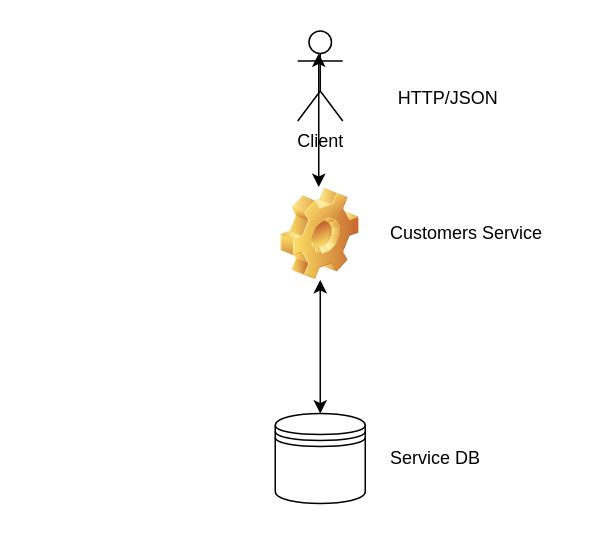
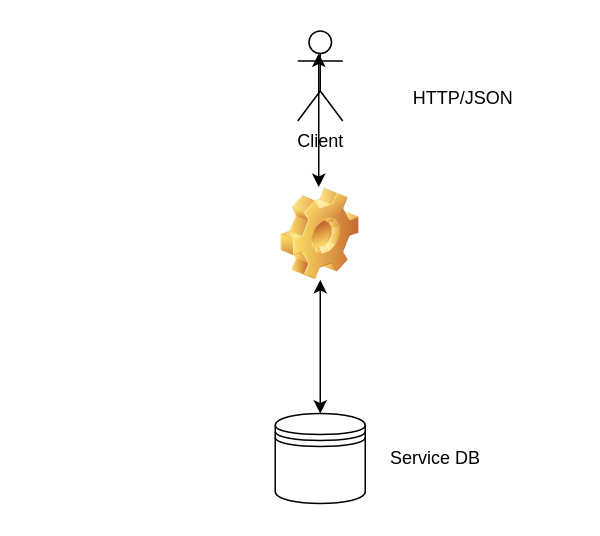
  <mxCell id="0" />
  <mxCell id="1" parent="0" />
  <mxCell id="2" value="" style="shape=datastore;whiteSpace=wrap;html=1;" vertex="1" parent="1"><mxGeometry x="183" y="275" width="60" height="60" as="geometry" /></mxCell>
  <mxCell id="3" value="" style="shape=image;html=1;verticalLabelPosition=bottom;verticalAlign=top;imageAspect=1;aspect=fixed;image=img/clipart/Gear_128x128.png" vertex="1" parent="1"><mxGeometry x="187" y="125" width="52" height="61" as="geometry" /></mxCell>
  <mxCell id="4" value="" style="endArrow=classic;startArrow=classic;html=1;exitX=0.5;exitY=0;exitDx=0;exitDy=0;" edge="1" parent="1" source="2" target="3"><mxGeometry width="50" height="50" relative="1" as="geometry"><mxPoint x="408" y="305" as="sourcePoint" /><mxPoint x="458" y="255" as="targetPoint" /></mxGeometry></mxCell>
  <mxCell id="5" value="Client" style="shape=umlActor;verticalLabelPosition=bottom;verticalAlign=top;html=1;outlineConnect=0;" vertex="1" parent="1"><mxGeometry x="198" y="20" width="30" height="60" as="geometry" /></mxCell>
  <mxCell id="6" value="" style="endArrow=classic;startArrow=classic;html=1;exitX=0.5;exitY=0;exitDx=0;exitDy=0;" edge="1" parent="1"><mxGeometry width="50" height="50" relative="1" as="geometry"><mxPoint x="212" y="124" as="sourcePoint" /><mxPoint x="212" y="35" as="targetPoint" /></mxGeometry></mxCell>
- <mxCell id="7" value="Customers Service" style="text;html=1;resizable=0;autosize=1;align=left;verticalAlign=middle;points=[];fillColor=none;strokeColor=none;rounded=0;" vertex="1" parent="1"><mxGeometry x="258" y="145" width="120" height="20" as="geometry" /></mxCell>
  <mxCell id="8" value="Service DB" style="text;html=1;resizable=0;autosize=1;align=left;verticalAlign=middle;points=[];fillColor=none;strokeColor=none;rounded=0;" vertex="1" parent="1"><mxGeometry x="258" y="295" width="90" height="20" as="geometry" /></mxCell>
  <mxCell id="9" value="" style="shape=image;imageAspect=0;aspect=fixed;verticalLabelPosition=bottom;verticalAlign=top;image=https://webassets.mongodb.com/_com_assets/cms/mongodb_logo1-76twgcu2dm.png;" vertex="1" parent="1"><mxGeometry x="30" y="285" width="147.52" height="40" as="geometry" /></mxCell>
  <mxCell id="10" value="" style="shape=image;imageAspect=0;aspect=fixed;verticalLabelPosition=bottom;verticalAlign=top;image=https://miro.medium.com/fit/c/1838/551/0*R60lnmJl4hanOBaJ.png;" vertex="1" parent="1"><mxGeometry x="20.1" y="136" width="163.33" height="49" as="geometry" /></mxCell>
- <mxCell id="11" value="HTTP/JSON" style="text;html=1;resizable=0;autosize=1;align=center;verticalAlign=middle;points=[];fillColor=none;strokeColor=none;rounded=0;" vertex="1" parent="1"><mxGeometry x="258" y="55" width="80" height="20" as="geometry" /></mxCell>
+ <mxCell id="11" value="HTTP/JSON" style="text;html=1;resizable=0;autosize=1;align=center;verticalAlign=middle;points=[];fillColor=none;strokeColor=none;rounded=0;" vertex="1" parent="1"><mxGeometry x="268" y="55" width="80" height="20" as="geometry" /></mxCell>
